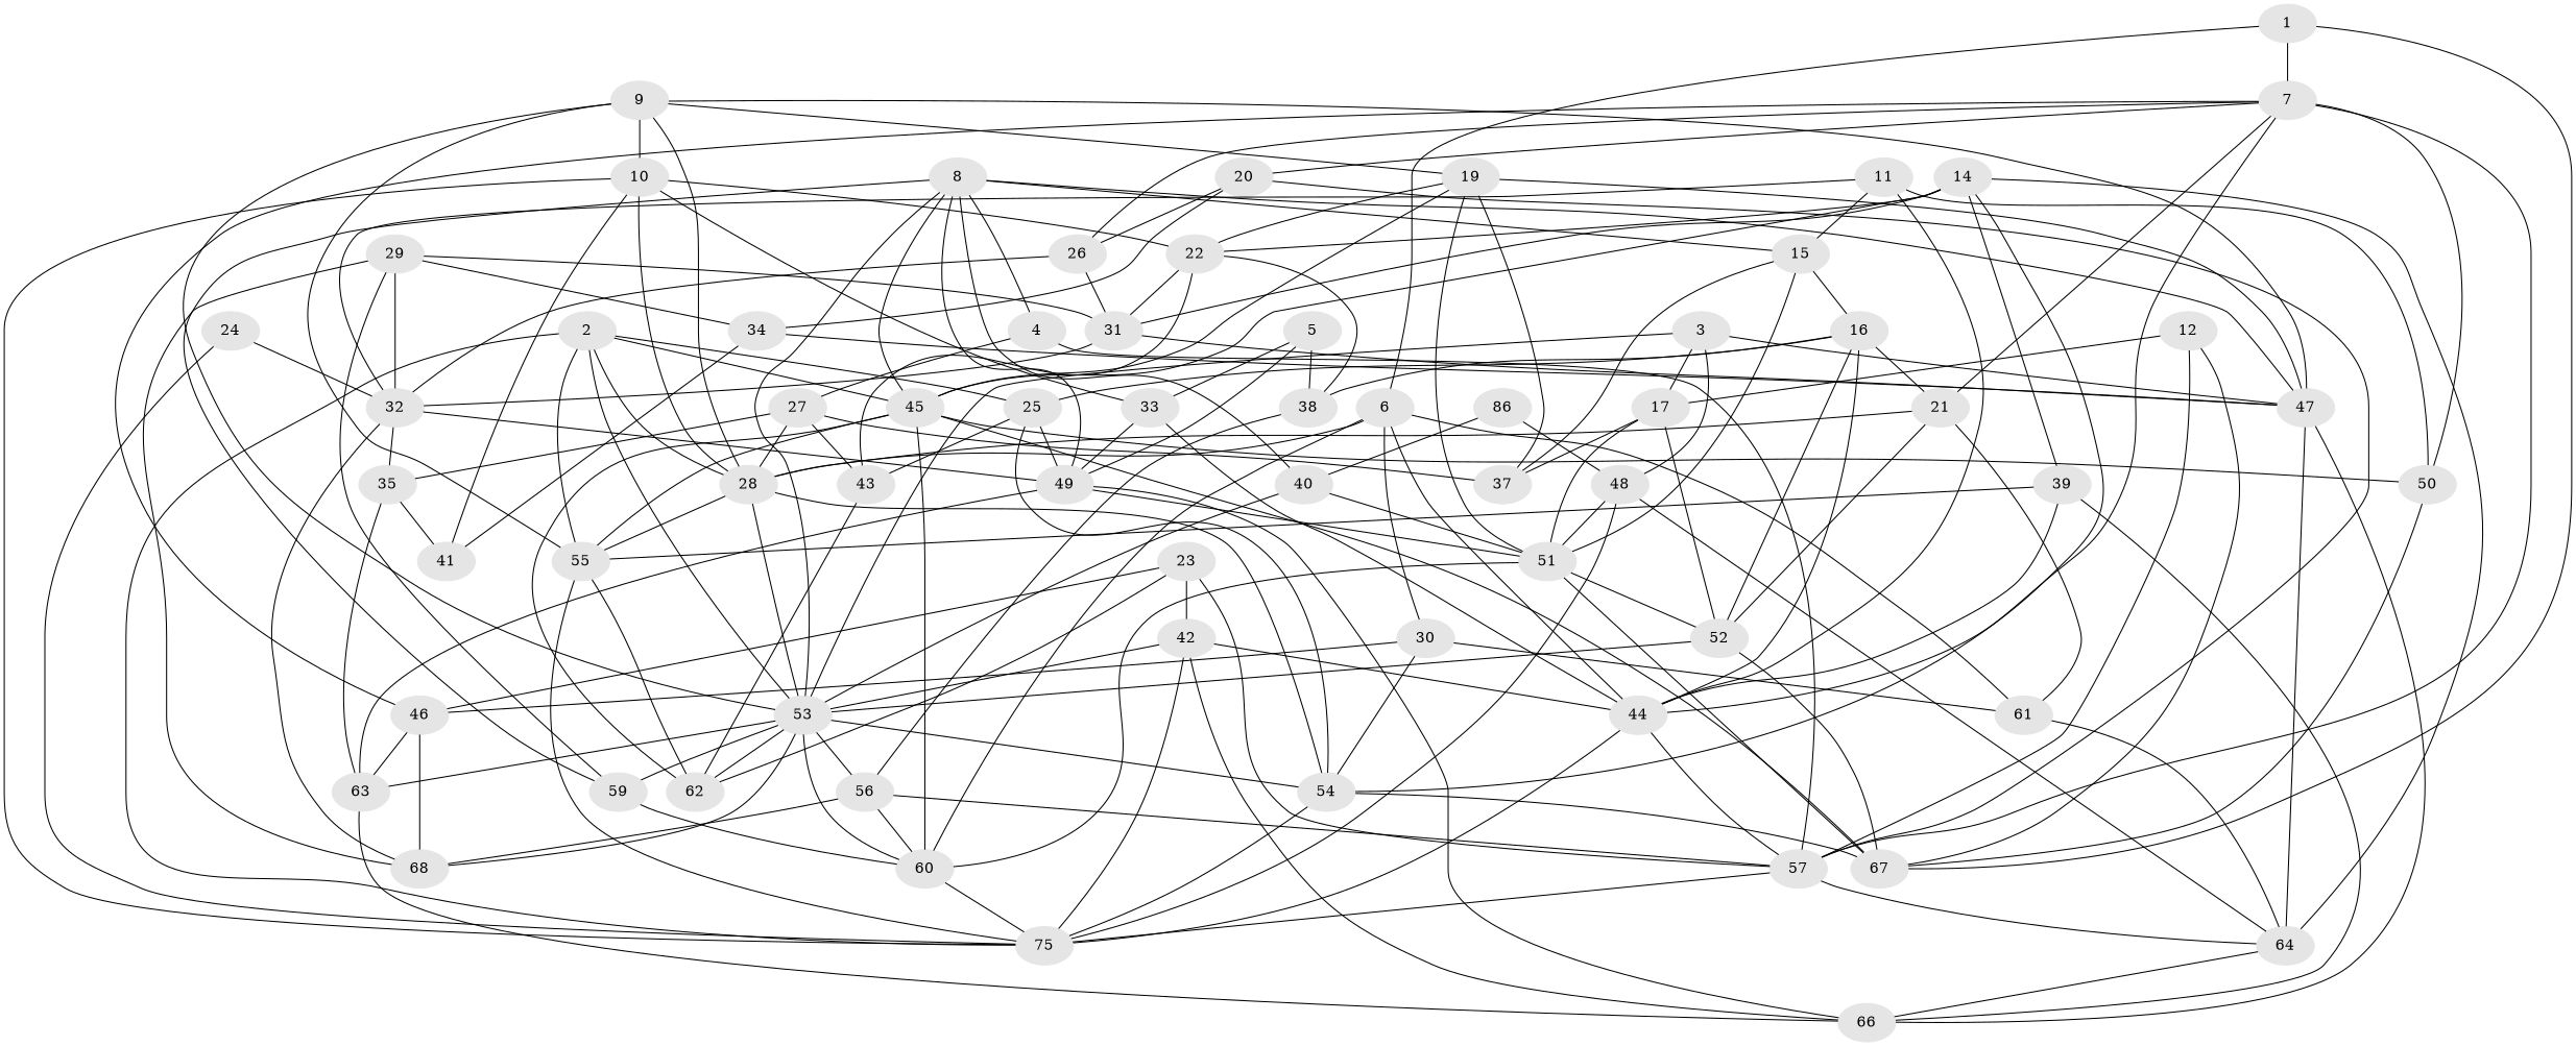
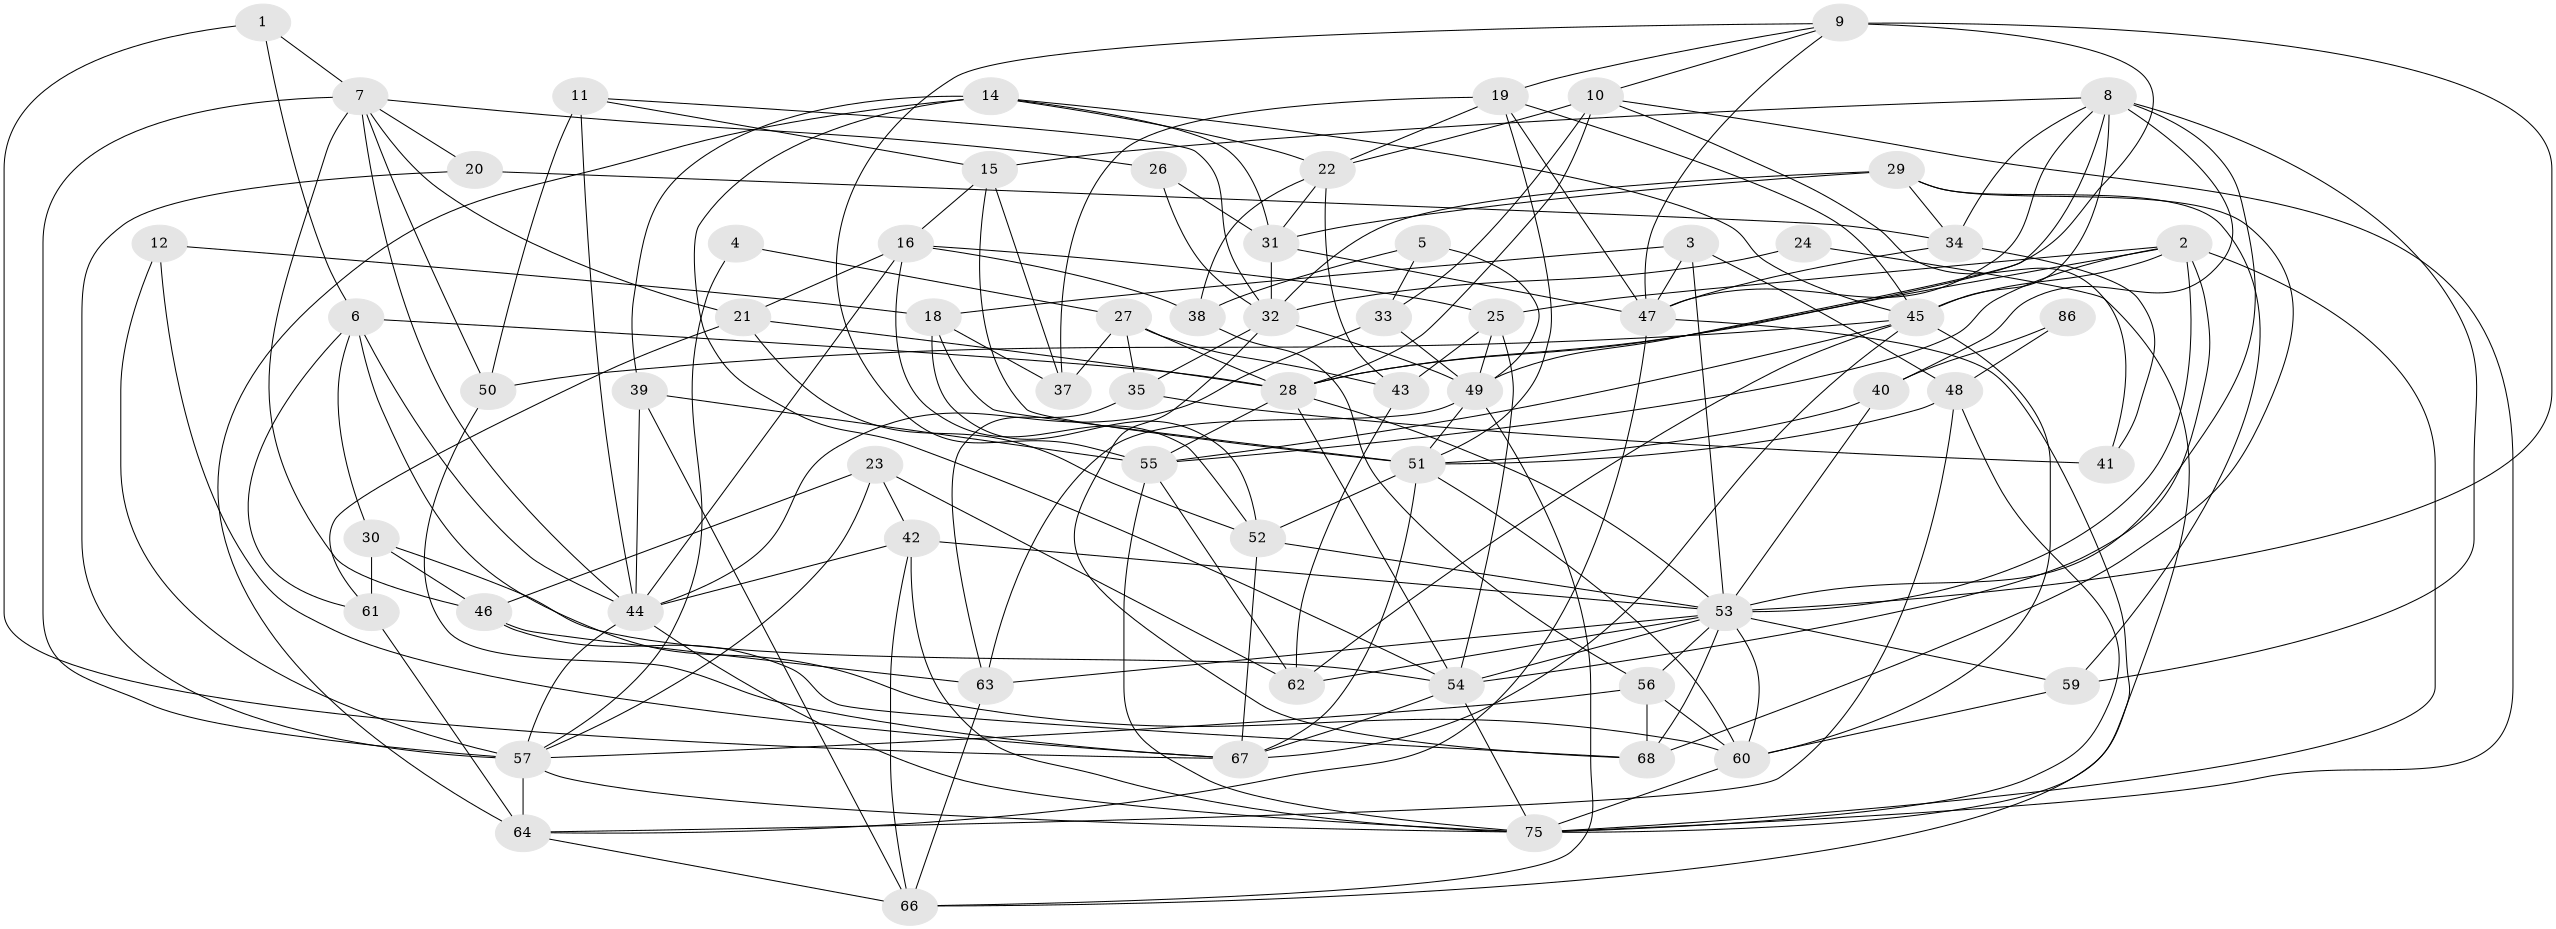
  graph {
    node [color=gray90 style=filled]
    edge [weight=1.0]
    1
    6
    7
    67
    28
    30
    44
    60
    61
    57
    20
    21
    26
    46
    50
    2
    25
    45
    53
    54
    55
    n22 [label=75]
    49
    43
    62
    59
    n27 [label=68]
    63
    56
    3
-   17
+   17 [label=18]
    47
    48
    37
    51
    52
    64
    66
    4
    27
    35
    5
    33
    38
    34
    32
    31
    8
    15
    40
    16
    41
    9
    10
    19
    22
    11
    12
    29
    14
    39
    23
    42
    24
    n65 [label=86]
    1 -- 6
    1 -- 7
    1 -- 67
    6 -- 28
    6 -- 30
    6 -- 44
    6 -- 60
    6 -- 61
    7 -- 44
    7 -- 57
    7 -- 20
    7 -- 21
    7 -- 26
    7 -- 46
    7 -- 50
    28 -- 53
    28 -- 54
    28 -- 55
    30 -- 61
    30 -- 46
    30 -- 54
    44 -- 57
    44 -- n22
    60 -- n22
    61 -- 64 [weight=2.0]
    57 -- n22
    57 -- 64
    20 -- 57
-   20 -- 26
    20 -- 34
    21 -- 28
    21 -- 61
    21 -- 52
    26 -- 32
    26 -- 31
    46 -- n27 [weight=2.0]
    46 -- 63
    50 -- 67
    2 -- 28
    2 -- 25
    2 -- 45
    2 -- 53
+   2 -- 54
    2 -- 55
    2 -- n22
    25 -- 54 [weight=2.0]
    25 -- 49
    25 -- 43
    45 -- 67
    45 -- 60
    45 -- 50
    45 -- 55
    45 -- 62
    53 -- 60
    53 -- 54
    53 -- 62
    53 -- 59
    53 -- n27
    53 -- 63
    53 -- 56 [weight=2.0]
    54 -- 67
    54 -- n22
    55 -- n22
    55 -- 62
    49 -- 63
    49 -- 51
    49 -- 66
    43 -- 62
    59 -- 60
    63 -- 66
    56 -- 60
    56 -- 57
    56 -- n27
    3 -- 53
    3 -- 17
    3 -- 47
    3 -- 48
    17 -- 37
    17 -- 51
    17 -- 52
    47 -- 64
    47 -- 66
    48 -- n22
    48 -- 51
    48 -- 64
    51 -- 67
    51 -- 60
    51 -- 52
    52 -- 67
    52 -- 53
    64 -- 66
    4 -- 57
    4 -- 27
    27 -- 28 [weight=2.0]
    27 -- 43
    27 -- 37
    27 -- 35
    35 -- 63
    35 -- 41
    5 -- 49
    5 -- 33
    5 -- 38
    33 -- 44
    33 -- 49
    38 -- 56
    34 -- 47
    34 -- 41
    32 -- 49
    32 -- n27
    32 -- 35
    31 -- 47
    31 -- 32
    8 -- 45
    8 -- 53
    8 -- 49
    8 -- 59
    8 -- 47
-   8 -- 4
+   8 -- 34
    8 -- 15
    8 -- 40
    15 -- 37
    15 -- 51
    15 -- 16
    40 -- 53
    40 -- 51
    16 -- 44
    16 -- 21
    16 -- 25
    16 -- 52
    16 -- 38
    9 -- 28
    9 -- 53 [weight=2.0]
    9 -- 55
    9 -- 47
    9 -- 10
    9 -- 19
    10 -- 28
    10 -- n22
    10 -- 33 [weight=2.0]
    10 -- 41
    10 -- 22
    19 -- 45
    19 -- 47
    19 -- 37
    19 -- 51
    19 -- 22
    22 -- 43 [weight=2.0]
    22 -- 38
    22 -- 31
    11 -- 44
    11 -- 50
    11 -- 32
    11 -- 15
    12 -- 67
    12 -- 57
    12 -- 17
    29 -- 59
    29 -- n27
    29 -- 34
    29 -- 32
    29 -- 31
    14 -- 45
    14 -- 54
    14 -- 64
    14 -- 31
    14 -- 22
    14 -- 39
    39 -- 44
    39 -- 55
    39 -- 66
    23 -- 57
    23 -- 46
    23 -- 62
    23 -- 42
    42 -- 44
    42 -- 53 [weight=2.0]
    42 -- n22
    42 -- 66
    24 -- n22
    24 -- 32
    n65 -- 48
    n65 -- 40
  }
